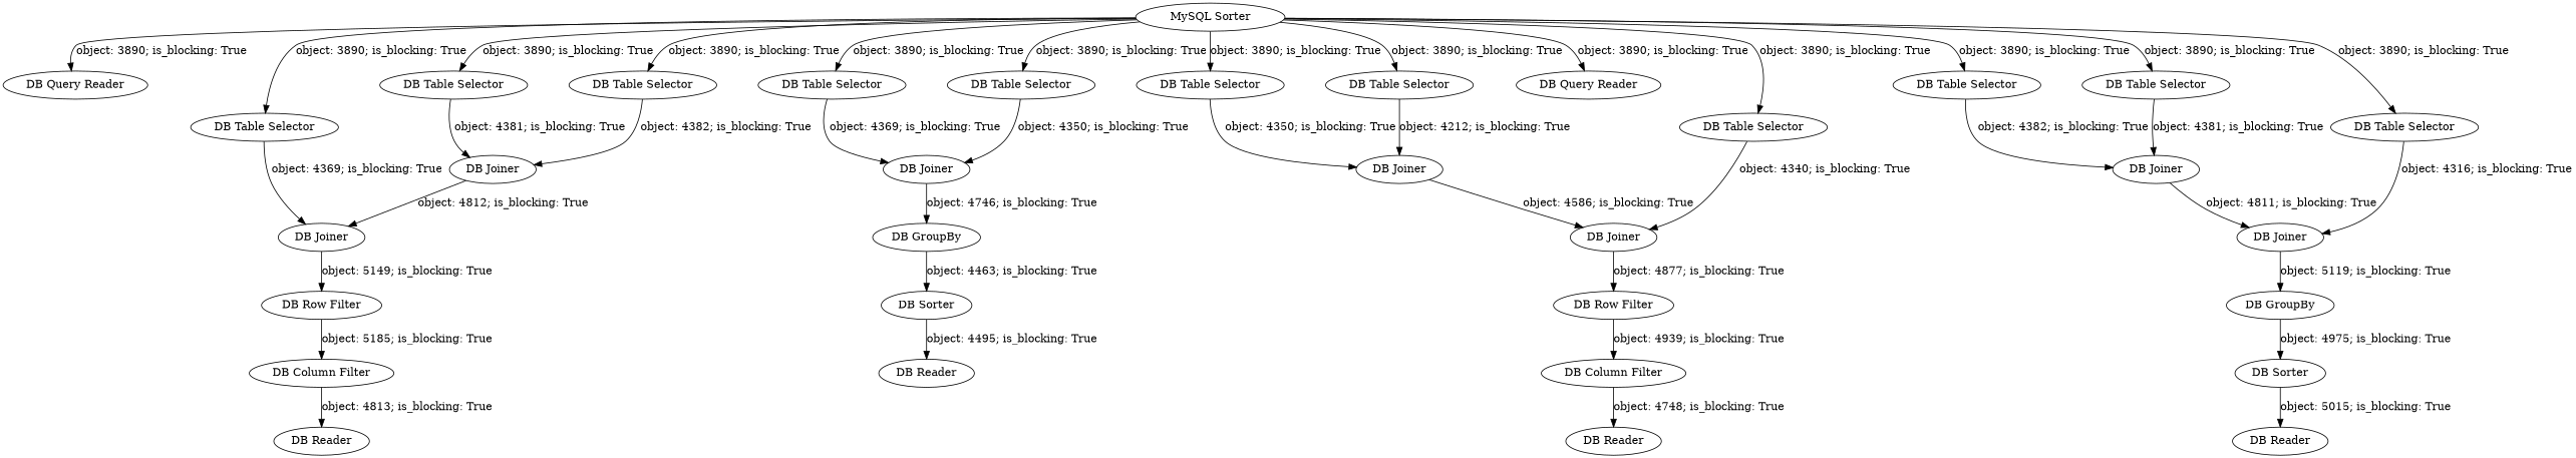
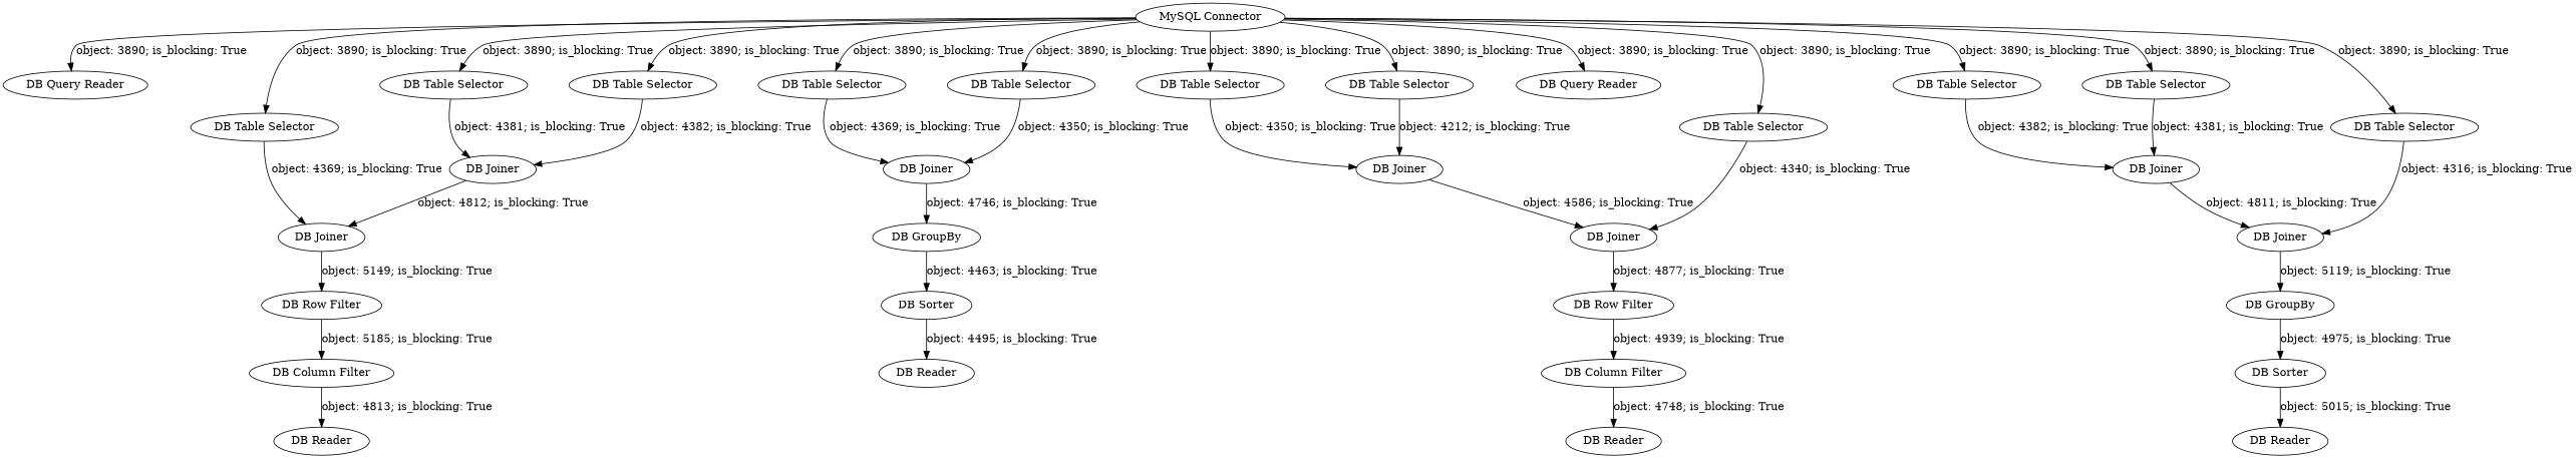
  digraph {
    rankdir=TB
    n1 [label="DB Reader"]
    n2 [label="DB Query Reader"]
    n3 [label="DB Table Selector"]
    n4 [label="DB Joiner"]
    n5 [label="DB Table Selector"]
    n6 [label="DB Joiner"]
    n7 [label="DB Column Filter"]
    n8 [label="DB Reader"]
    n9 [label="DB Reader"]
    n10 [label="DB Table Selector"]
    n11 [label="DB Joiner"]
    n12 [label="DB Table Selector"]
    n13 [label="DB Joiner"]
    n14 [label="DB Sorter"]
    n15 [label="DB Reader"]
    n16 [label="DB Joiner"]
    n17 [label="DB GroupBy"]
    n18 [label="DB Joiner"]
    n19 [label="DB Table Selector"]
    n20 [label="DB Joiner"]
    n21 [label="DB Row Filter"]
    n22 [label="DB Column Filter"]
    n23 [label="DB Table Selector"]
    n24 [label="DB GroupBy"]
    n25 [label="DB Table Selector"]
    n26 [label="DB Sorter"]
    n27 [label="DB Row Filter"]
    n28 [label="DB Query Reader"]
    n29 [label="DB Table Selector"]
-   n30 [label="MySQL Sorter"]
+   n30 [label="MySQL Connector"]
    n31 [label="DB Table Selector"]
    n32 [label="DB Table Selector"]
    n33 [label="DB Table Selector"]
    n3 -> n4 [label="object: 4212; is_blocking: True"]
    n4 -> n13 [label="object: 4586; is_blocking: True"]
    n5 -> n6 [label="object: 4369; is_blocking: True"]
    n6 -> n21 [label="object: 5149; is_blocking: True"]
    n7 -> n8 [label="object: 4748; is_blocking: True"]
    n10 -> n11 [label="object: 4350; is_blocking: True"]
    n11 -> n24 [label="object: 4746; is_blocking: True"]
    n12 -> n13 [label="object: 4340; is_blocking: True"]
    n13 -> n27 [label="object: 4877; is_blocking: True"]
    n14 -> n15 [label="object: 4495; is_blocking: True"]
    n16 -> n17 [label="object: 5119; is_blocking: True"]
    n17 -> n26 [label="object: 4975; is_blocking: True"]
    n18 -> n16 [label="object: 4811; is_blocking: True"]
    n19 -> n20 [label="object: 4382; is_blocking: True"]
    n20 -> n6 [label="object: 4812; is_blocking: True"]
    n21 -> n22 [label="object: 5185; is_blocking: True"]
    n22 -> n1 [label="object: 4813; is_blocking: True"]
    n23 -> n11 [label="object: 4369; is_blocking: True"]
    n24 -> n14 [label="object: 4463; is_blocking: True"]
    n25 -> n18 [label="object: 4382; is_blocking: True"]
    n26 -> n9 [label="object: 5015; is_blocking: True"]
    n27 -> n7 [label="object: 4939; is_blocking: True"]
    n29 -> n16 [label="object: 4316; is_blocking: True"]
    n30 -> n2 [label="object: 3890; is_blocking: True"]
    n30 -> n3 [label="object: 3890; is_blocking: True"]
    n30 -> n5 [label="object: 3890; is_blocking: True"]
    n30 -> n10 [label="object: 3890; is_blocking: True"]
    n30 -> n12 [label="object: 3890; is_blocking: True"]
    n30 -> n19 [label="object: 3890; is_blocking: True"]
    n30 -> n23 [label="object: 3890; is_blocking: True"]
    n30 -> n25 [label="object: 3890; is_blocking: True"]
    n30 -> n28 [label="object: 3890; is_blocking: True"]
    n30 -> n29 [label="object: 3890; is_blocking: True"]
    n30 -> n31 [label="object: 3890; is_blocking: True"]
    n30 -> n32 [label="object: 3890; is_blocking: True"]
    n30 -> n33 [label="object: 3890; is_blocking: True"]
    n31 -> n20 [label="object: 4381; is_blocking: True"]
    n32 -> n18 [label="object: 4381; is_blocking: True"]
    n33 -> n4 [label="object: 4350; is_blocking: True"]
  }
